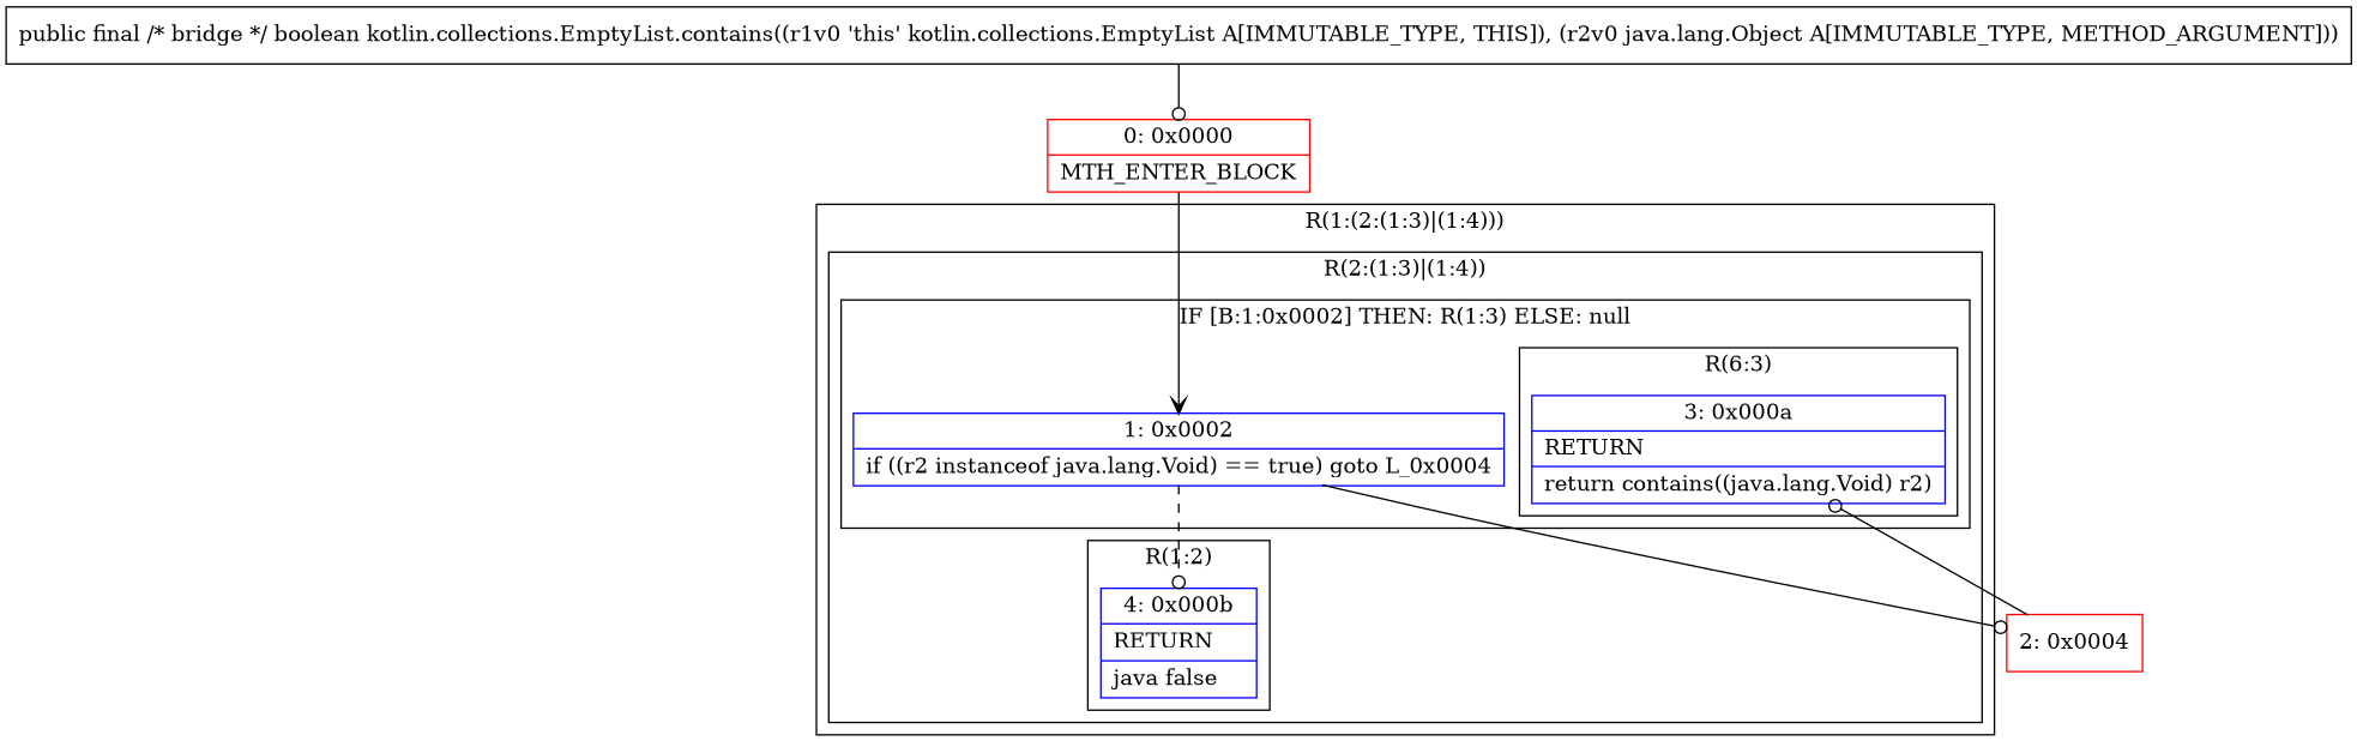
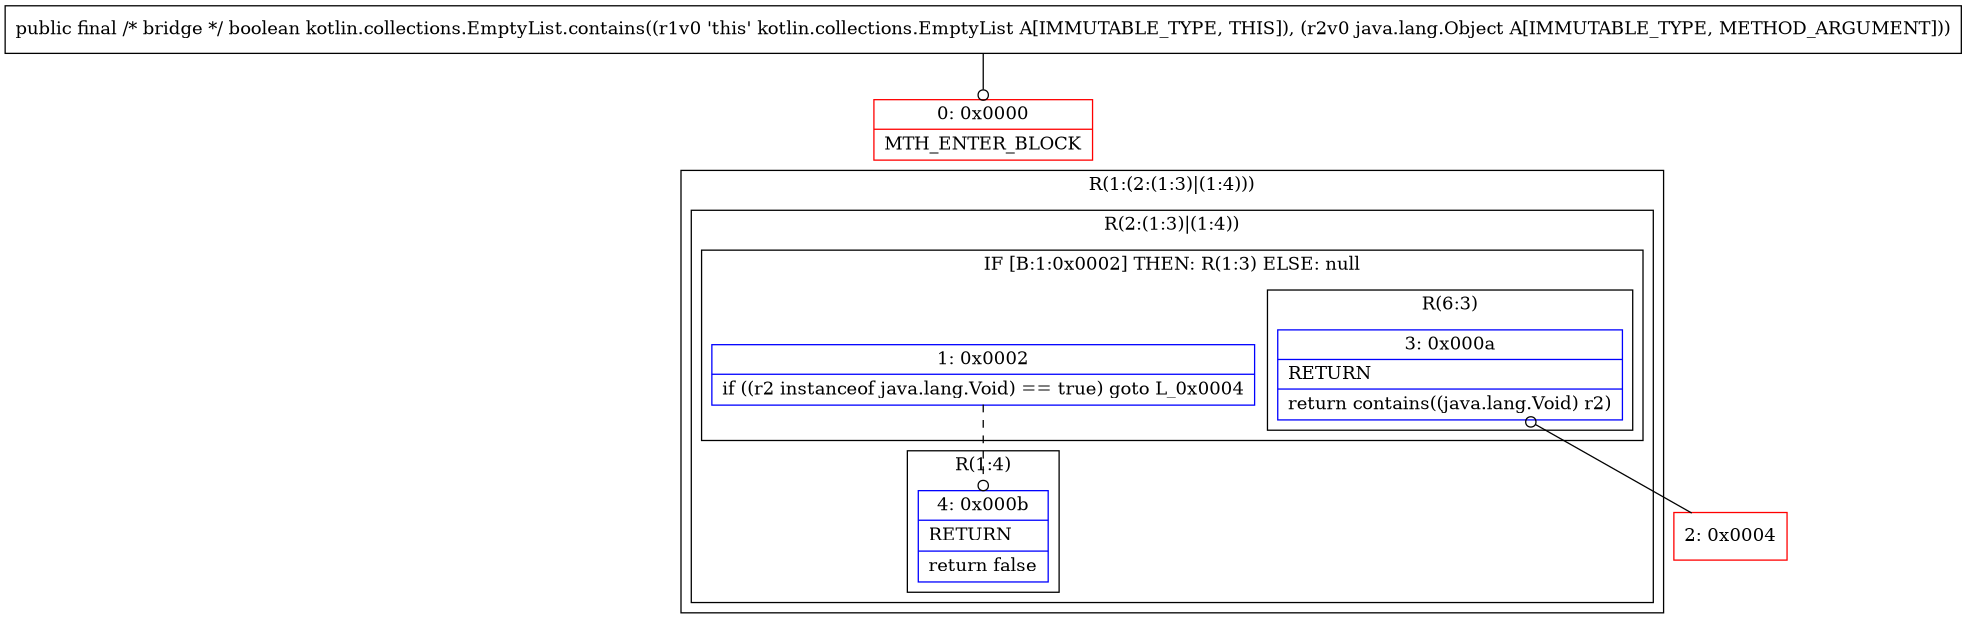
  digraph {
    node [color=blue shape=record]
    edge [arrowhead=odot]
    n1 [label="{3\:\ 0x000a|RETURN\l|return contains((java.lang.Void) r2)\l}"]
    n2 [label="{1\:\ 0x0002|if ((r2 instanceof java.lang.Void) == true) goto L_0x0004\l}"]
-   n3 [label="{4\:\ 0x000b|RETURN\l|java false\l}"]
+   n3 [label="{4\:\ 0x000b|RETURN\l|return false\l}"]
    n4 [color=red label="{2\:\ 0x0004}"]
    n5 [color=red label="{0\:\ 0x0000|MTH_ENTER_BLOCK\l}"]
    n6 [label="{public final \/* bridge *\/ boolean kotlin.collections.EmptyList.contains((r1v0 'this' kotlin.collections.EmptyList A[IMMUTABLE_TYPE, THIS]), (r2v0 java.lang.Object A[IMMUTABLE_TYPE, METHOD_ARGUMENT])) }" color=""]
    subgraph cluster_1 {
      label="R(1:(2:(1:3)|(1:4)))"
      subgraph cluster_2 {
        label="R(2:(1:3)|(1:4))"
        subgraph cluster_3 {
          label="IF [B:1:0x0002] THEN: R(1:3) ELSE: null"
          n2
          subgraph cluster_4 {
            label="R(6:3)"
            n1
          }
        }
        subgraph cluster_5 {
-         label="R(1:2)"
+         label="R(1:4)"
          n3
        }
      }
    }
    n2 -> n3 [style=dashed]
-   n2 -> n4
    n4 -> n1
-   n5 -> n2 [arrowhead=vee]
    n6 -> n5
  }
